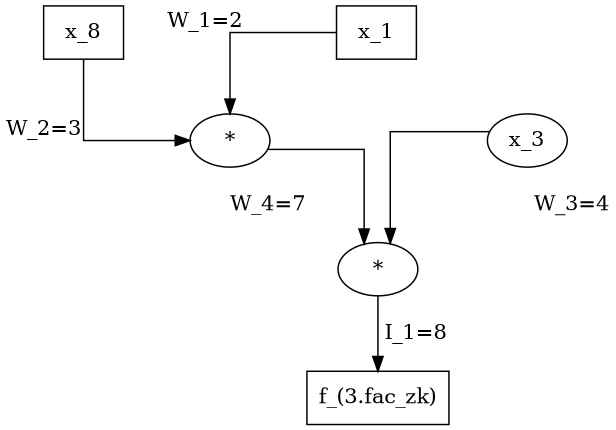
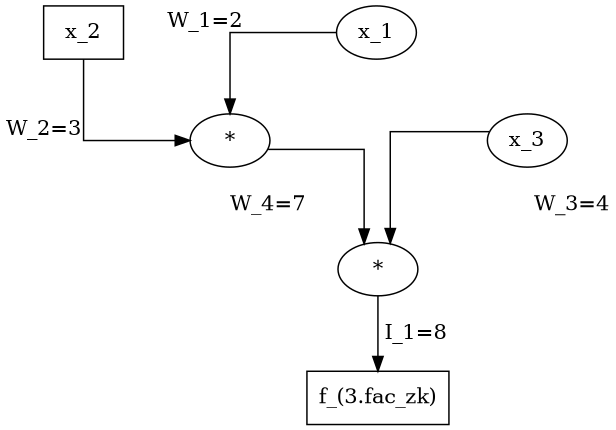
  digraph {
    forcelabels=true
    nodesep=2.0
    splines=ortho
    node [shape=box]
-   n1 [label=x_8]
+   n1 [label=x_2]
    n2 [label="*" shape=""]
    n3 [label="*" shape=""]
    n4 [label="f_(3.fac_zk)"]
-   n5 [label=x_1]
+   n5 [label=x_1 shape=ellipse]
    n6 [label=x_3 shape=ellipse]
    n1 -> n2 [xlabel="W_2=3 "]
    n2 -> n3 [label="W_4=7"]
    n3 -> n4 [label=" I_1=8"]
    n5 -> n2 [xlabel="W_1=2 "]
    n6 -> n3 [label=" W_3=4"]
  }
